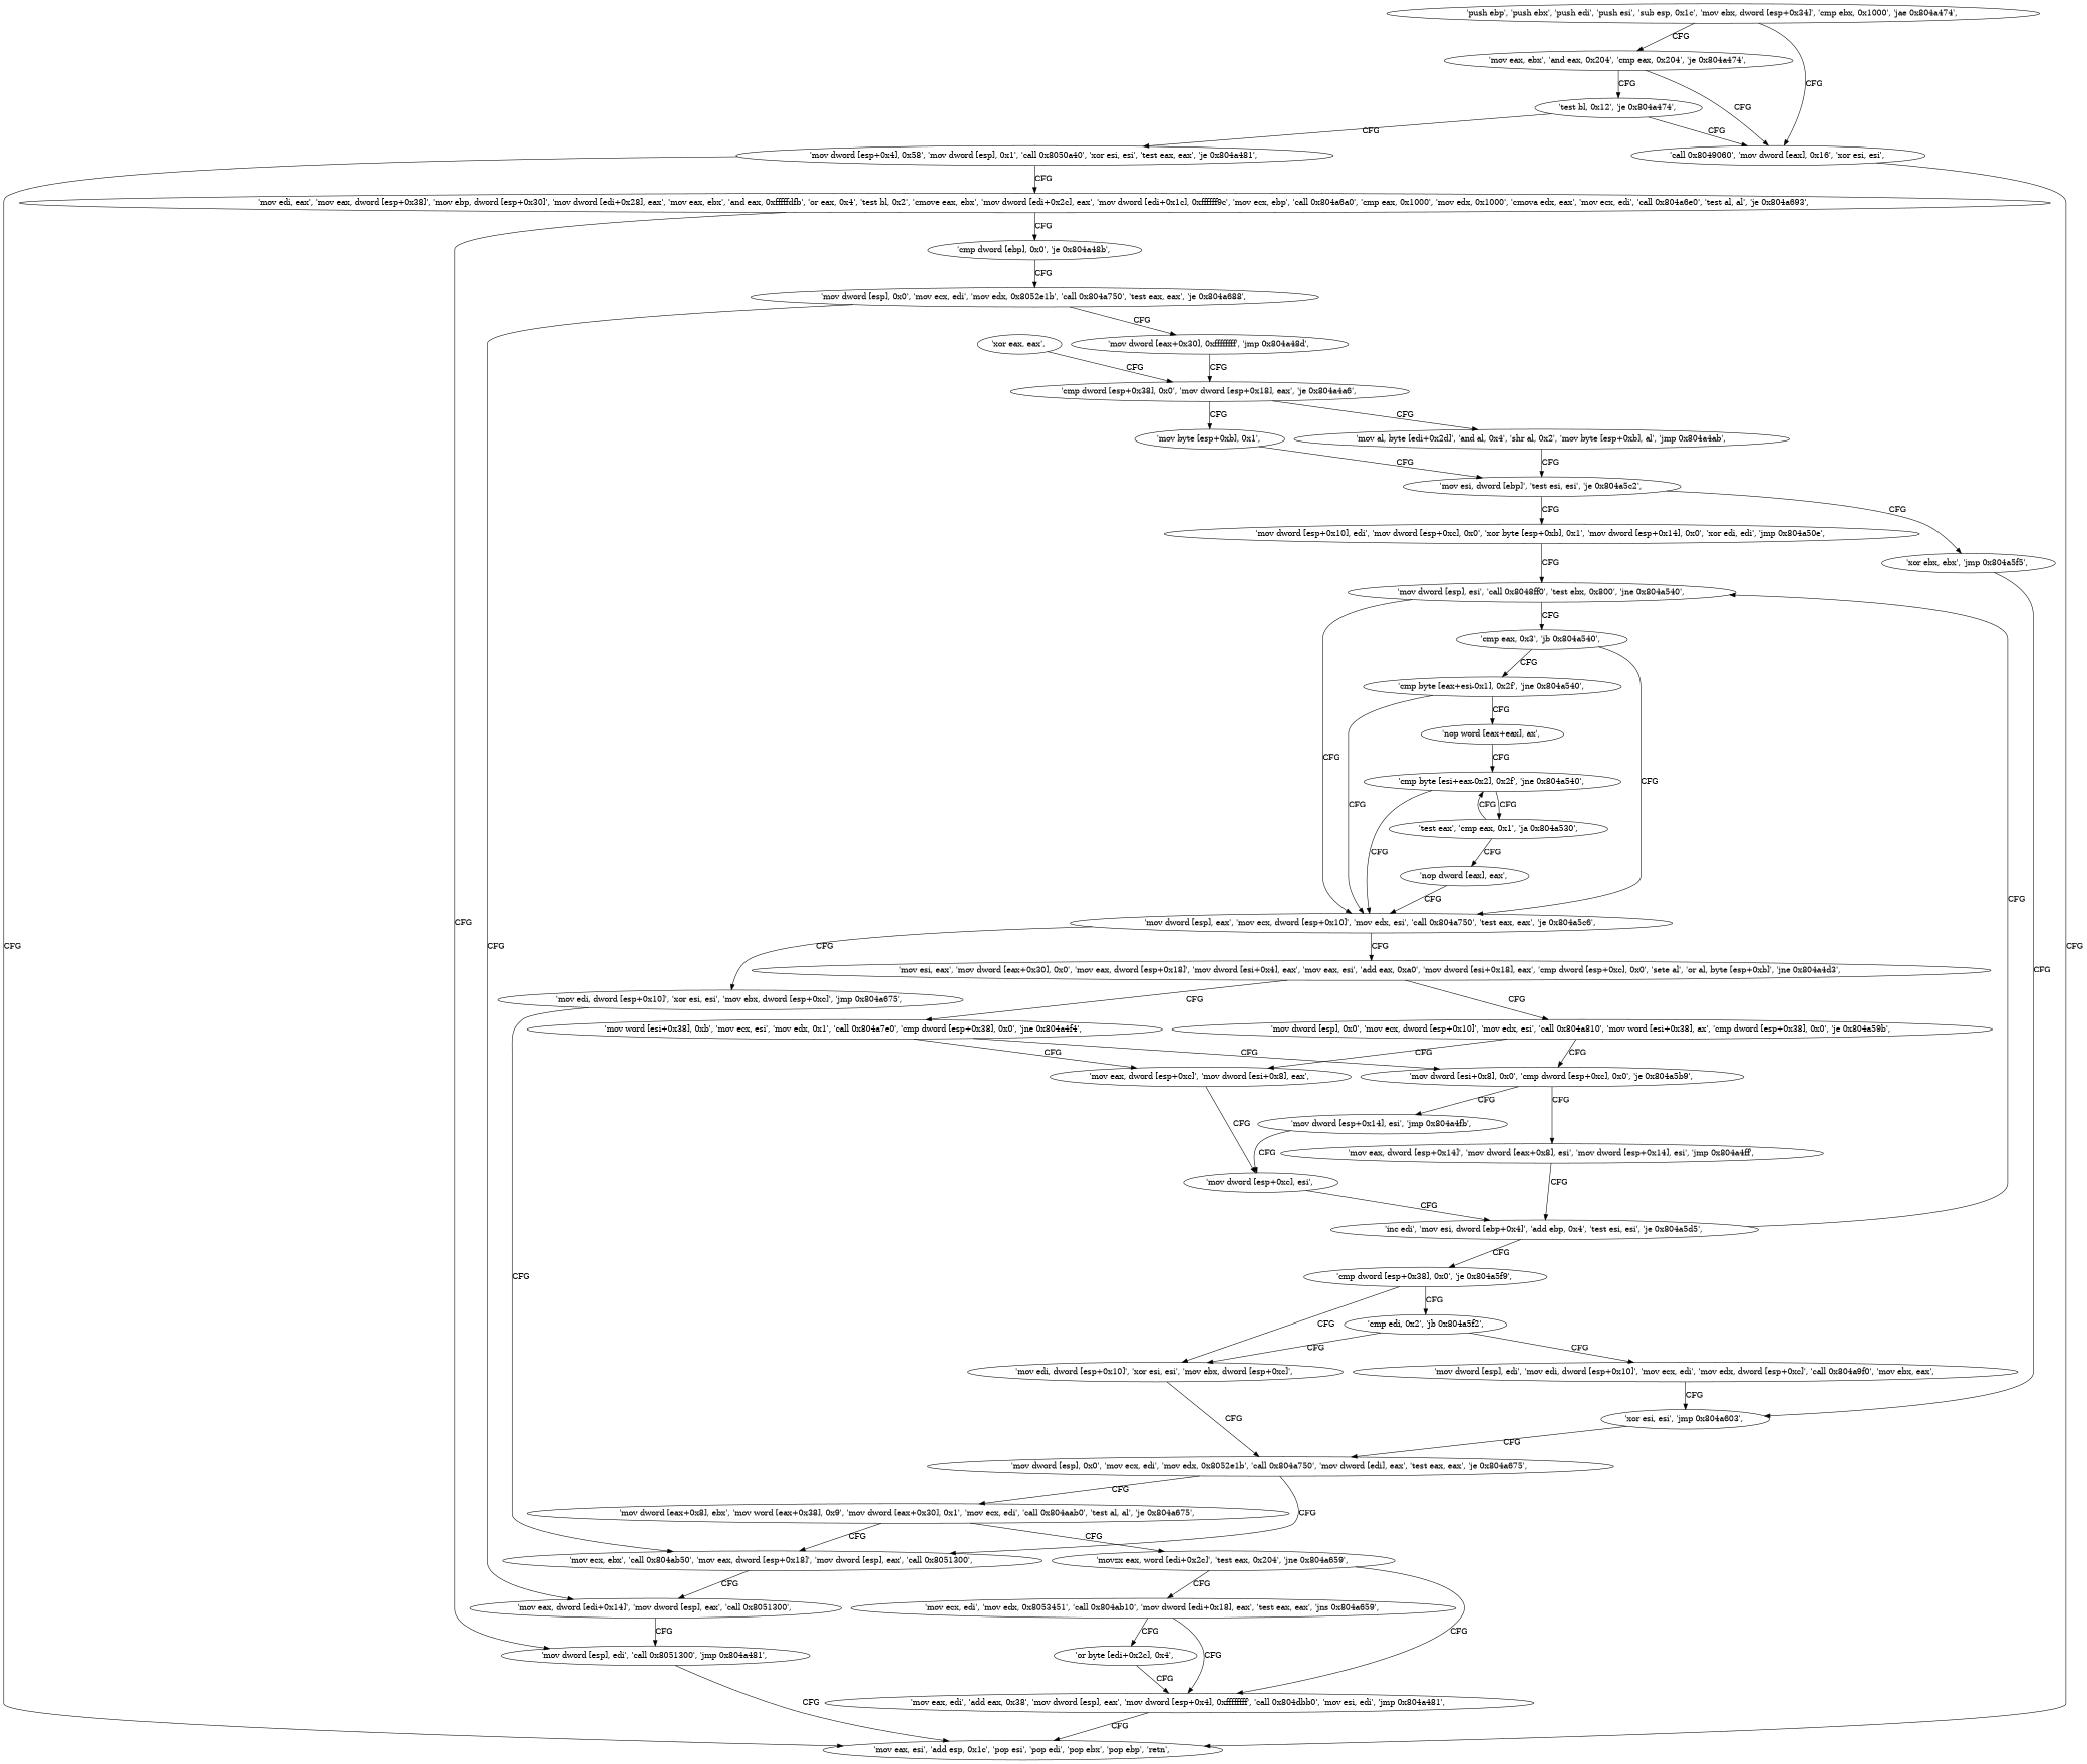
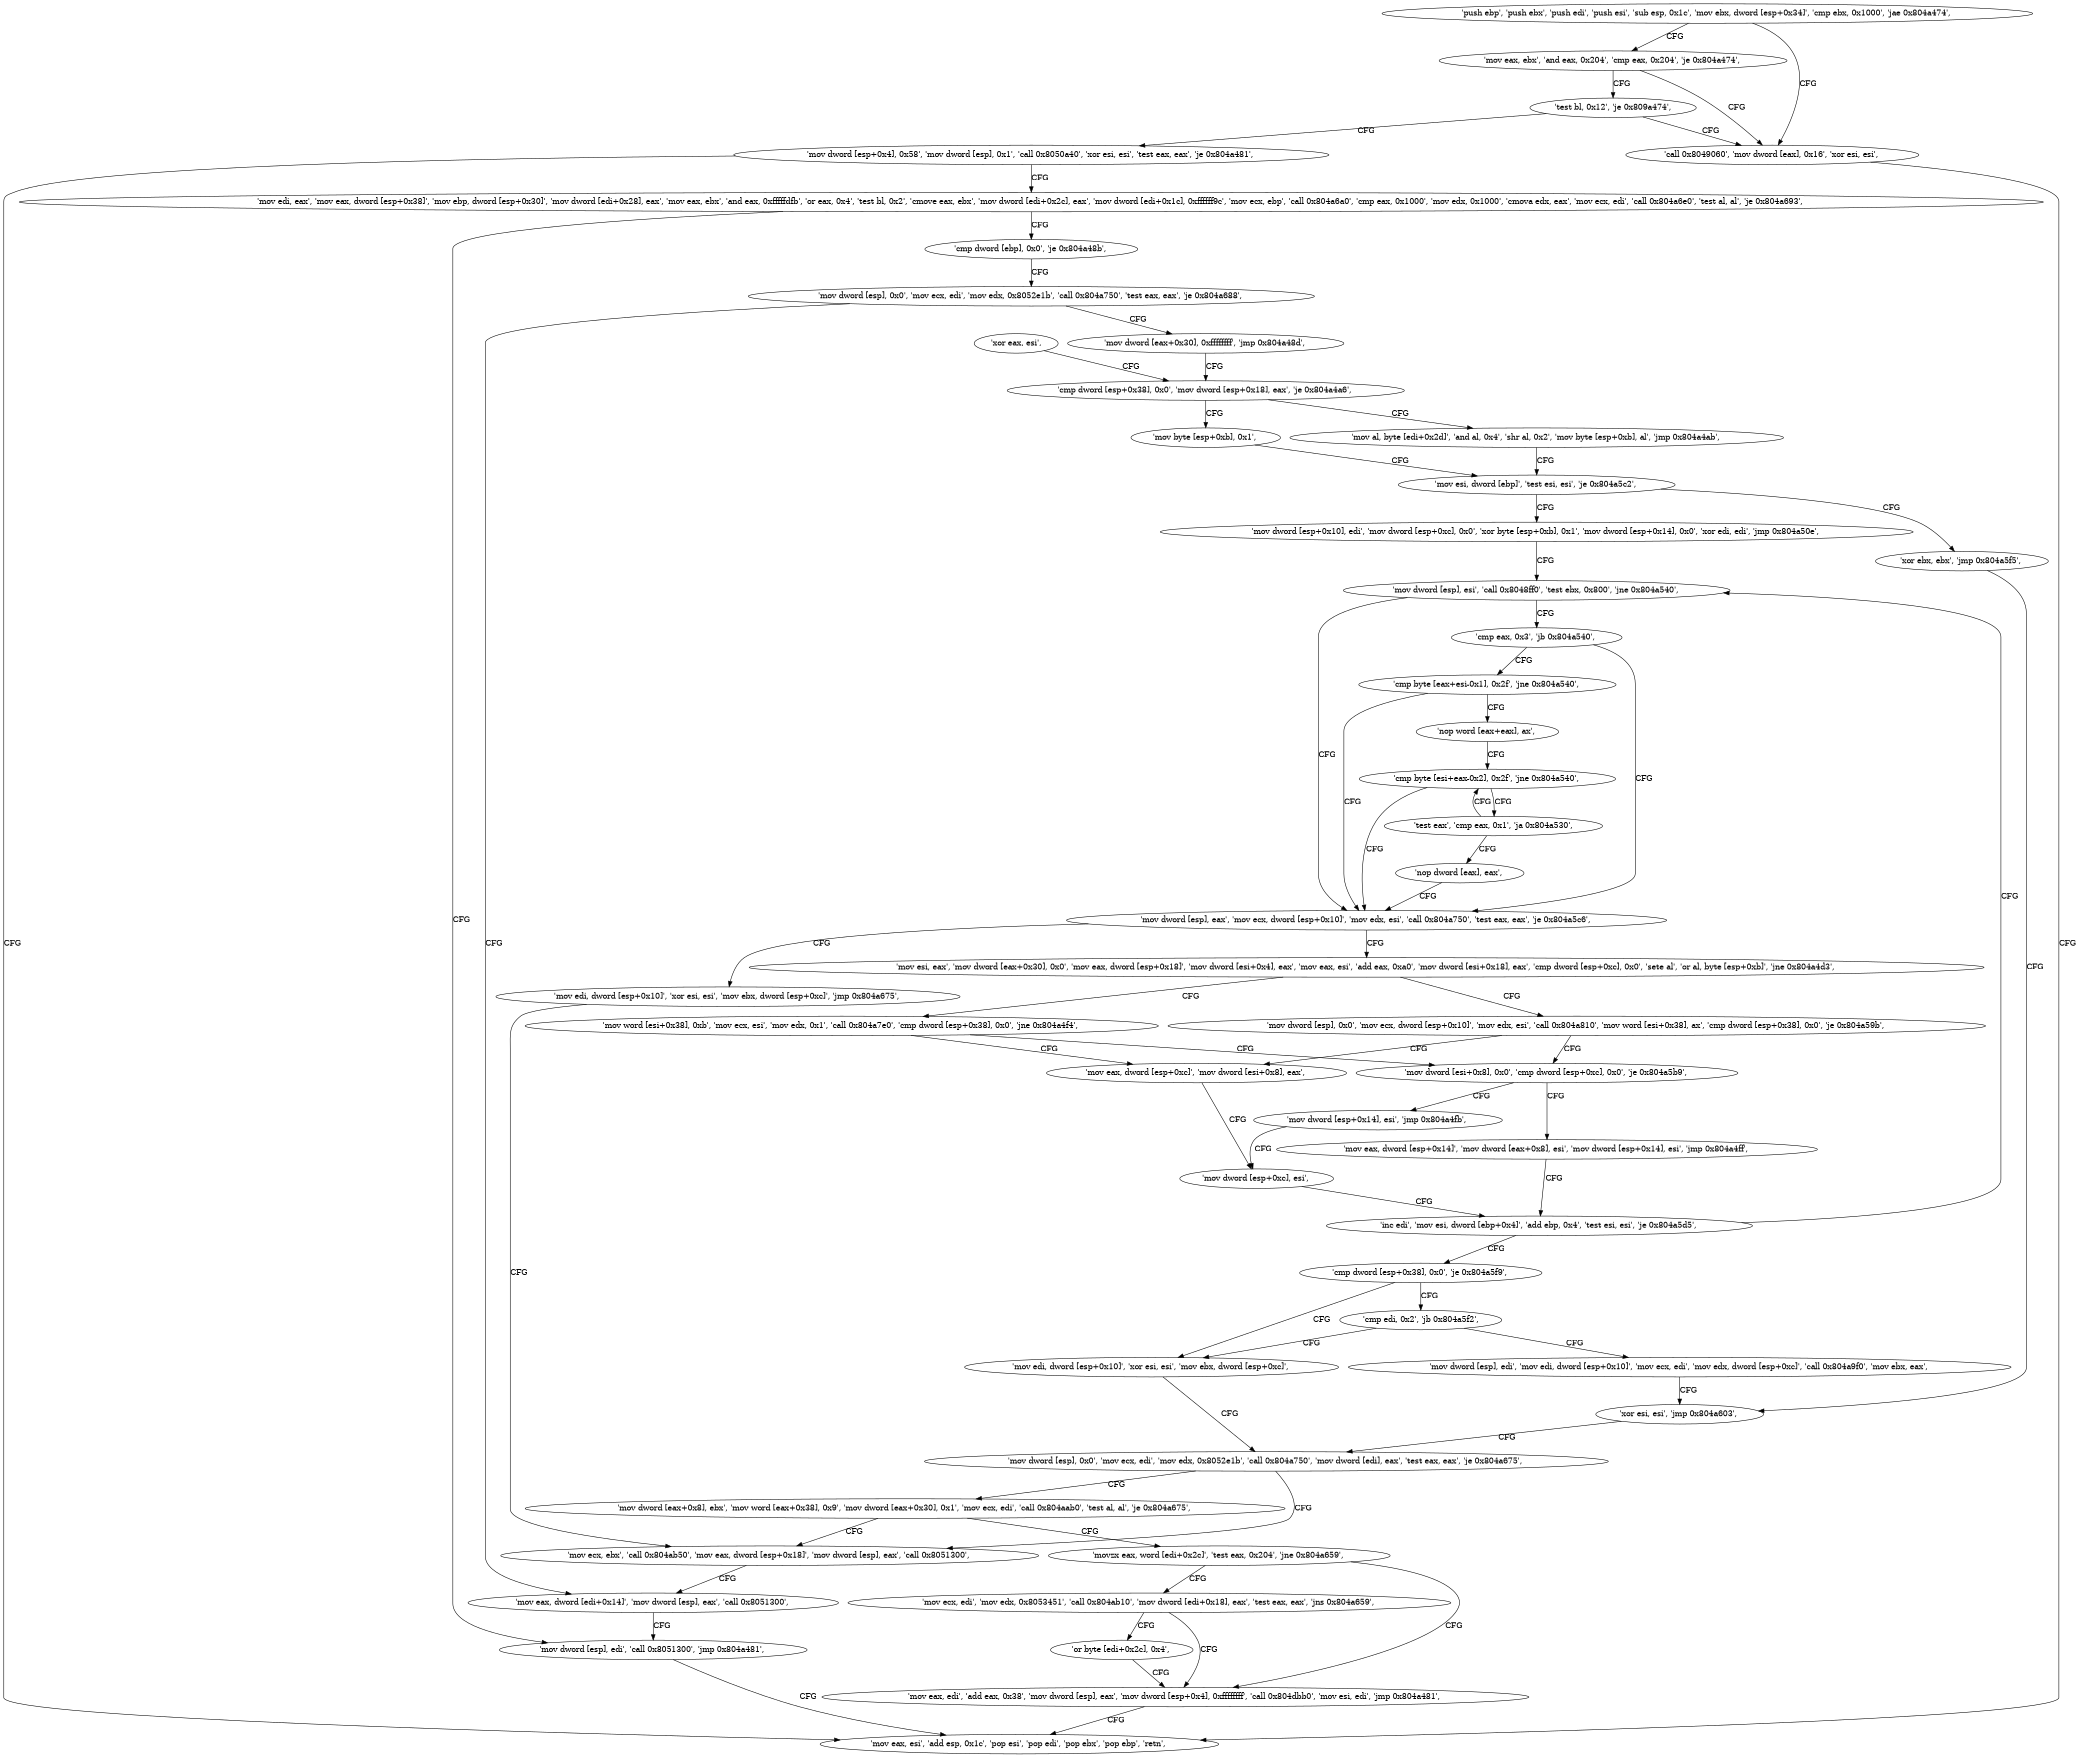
  digraph {
    n1 [label="'push ebp', 'push ebx', 'push edi', 'push esi', 'sub esp, 0x1c', 'mov ebx, dword [esp+0x34]', 'cmp ebx, 0x1000', 'jae 0x804a474', "]
    n2 [label="'call 0x8049060', 'mov dword [eax], 0x16', 'xor esi, esi', "]
    n3 [label="'mov eax, ebx', 'and eax, 0x204', 'cmp eax, 0x204', 'je 0x804a474', "]
    n4 [label="'mov eax, esi', 'add esp, 0x1c', 'pop esi', 'pop edi', 'pop ebx', 'pop ebp', 'retn', "]
-   n5 [label="'test bl, 0x12', 'je 0x804a474', "]
+   n5 [label="'test bl, 0x12', 'je 0x809a474',"]
    n6 [label="'mov dword [esp+0x4], 0x58', 'mov dword [esp], 0x1', 'call 0x8050a40', 'xor esi, esi', 'test eax, eax', 'je 0x804a481', "]
    n7 [label="'mov edi, eax', 'mov eax, dword [esp+0x38]', 'mov ebp, dword [esp+0x30]', 'mov dword [edi+0x28], eax', 'mov eax, ebx', 'and eax, 0xfffffdfb', 'or eax, 0x4', 'test bl, 0x2', 'cmove eax, ebx', 'mov dword [edi+0x2c], eax', 'mov dword [edi+0x1c], 0xffffff9c', 'mov ecx, ebp', 'call 0x804a6a0', 'cmp eax, 0x1000', 'mov edx, 0x1000', 'cmova edx, eax', 'mov ecx, edi', 'call 0x804a6e0', 'test al, al', 'je 0x804a693', "]
    n8 [label="'mov dword [esp], edi', 'call 0x8051300', 'jmp 0x804a481', "]
    n9 [label="'cmp dword [ebp], 0x0', 'je 0x804a48b', "]
    n10 [label="'mov dword [esp], 0x0', 'mov ecx, edi', 'mov edx, 0x8052e1b', 'call 0x804a750', 'test eax, eax', 'je 0x804a688', "]
-   n11 [label="'xor eax, eax', "]
+   n11 [label="'xor eax, esi',"]
    n12 [label="'cmp dword [esp+0x38], 0x0', 'mov dword [esp+0x18], eax', 'je 0x804a4a6', "]
    n13 [label="'mov eax, dword [edi+0x14]', 'mov dword [esp], eax', 'call 0x8051300', "]
    n14 [label="'mov dword [eax+0x30], 0xffffffff', 'jmp 0x804a48d', "]
    n15 [label="'mov byte [esp+0xb], 0x1', "]
    n16 [label="'mov al, byte [edi+0x2d]', 'and al, 0x4', 'shr al, 0x2', 'mov byte [esp+0xb], al', 'jmp 0x804a4ab', "]
    n17 [label="'mov esi, dword [ebp]', 'test esi, esi', 'je 0x804a5c2', "]
    n18 [label="'xor ebx, ebx', 'jmp 0x804a5f5', "]
    n19 [label="'mov dword [esp+0x10], edi', 'mov dword [esp+0xc], 0x0', 'xor byte [esp+0xb], 0x1', 'mov dword [esp+0x14], 0x0', 'xor edi, edi', 'jmp 0x804a50e', "]
    n20 [label="'xor esi, esi', 'jmp 0x804a603', "]
    n21 [label="'mov dword [esp], esi', 'call 0x8048ff0', 'test ebx, 0x800', 'jne 0x804a540', "]
    n22 [label="'mov dword [esp], 0x0', 'mov ecx, edi', 'mov edx, 0x8052e1b', 'call 0x804a750', 'mov dword [edi], eax', 'test eax, eax', 'je 0x804a675', "]
    n23 [label="'mov ecx, ebx', 'call 0x804ab50', 'mov eax, dword [esp+0x18]', 'mov dword [esp], eax', 'call 0x8051300', "]
    n24 [label="'mov dword [eax+0x8], ebx', 'mov word [eax+0x38], 0x9', 'mov dword [eax+0x30], 0x1', 'mov ecx, edi', 'call 0x804aab0', 'test al, al', 'je 0x804a675', "]
    n25 [label="'mov dword [esp], eax', 'mov ecx, dword [esp+0x10]', 'mov edx, esi', 'call 0x804a750', 'test eax, eax', 'je 0x804a5c6', "]
    n26 [label="'cmp eax, 0x3', 'jb 0x804a540', "]
    n27 [label="'mov edi, dword [esp+0x10]', 'xor esi, esi', 'mov ebx, dword [esp+0xc]', 'jmp 0x804a675', "]
    n28 [label="'mov esi, eax', 'mov dword [eax+0x30], 0x0', 'mov eax, dword [esp+0x18]', 'mov dword [esi+0x4], eax', 'mov eax, esi', 'add eax, 0xa0', 'mov dword [esi+0x18], eax', 'cmp dword [esp+0xc], 0x0', 'sete al', 'or al, byte [esp+0xb]', 'jne 0x804a4d3', "]
    n29 [label="'cmp byte [eax+esi-0x1], 0x2f', 'jne 0x804a540', "]
    n30 [label="'movzx eax, word [edi+0x2c]', 'test eax, 0x204', 'jne 0x804a659', "]
    n31 [label="'mov dword [esp], 0x0', 'mov ecx, dword [esp+0x10]', 'mov edx, esi', 'call 0x804a810', 'mov word [esi+0x38], ax', 'cmp dword [esp+0x38], 0x0', 'je 0x804a59b', "]
    n32 [label="'mov word [esi+0x38], 0xb', 'mov ecx, esi', 'mov edx, 0x1', 'call 0x804a7e0', 'cmp dword [esp+0x38], 0x0', 'jne 0x804a4f4', "]
    n33 [label="'nop word [eax+eax], ax', "]
    n34 [label="'mov eax, edi', 'add eax, 0x38', 'mov dword [esp], eax', 'mov dword [esp+0x4], 0xffffffff', 'call 0x804dbb0', 'mov esi, edi', 'jmp 0x804a481', "]
    n35 [label="'mov ecx, edi', 'mov edx, 0x8053451', 'call 0x804ab10', 'mov dword [edi+0x18], eax', 'test eax, eax', 'jns 0x804a659', "]
    n36 [label="'mov dword [esi+0x8], 0x0', 'cmp dword [esp+0xc], 0x0', 'je 0x804a5b9', "]
    n37 [label="'mov eax, dword [esp+0xc]', 'mov dword [esi+0x8], eax', "]
    n38 [label="'cmp byte [esi+eax-0x2], 0x2f', 'jne 0x804a540', "]
    n39 [label="'or byte [edi+0x2c], 0x4', "]
    n40 [label="'mov dword [esp+0x14], esi', 'jmp 0x804a4fb', "]
    n41 [label="'mov eax, dword [esp+0x14]', 'mov dword [eax+0x8], esi', 'mov dword [esp+0x14], esi', 'jmp 0x804a4ff', "]
    n42 [label="'mov dword [esp+0xc], esi', "]
    n43 [label="'test eax', 'cmp eax, 0x1', 'ja 0x804a530',"]
    n44 [label="'inc edi', 'mov esi, dword [ebp+0x4]', 'add ebp, 0x4', 'test esi, esi', 'je 0x804a5d5', "]
    n45 [label="'nop dword [eax], eax', "]
    n46 [label="'cmp dword [esp+0x38], 0x0', 'je 0x804a5f9', "]
    n47 [label="'mov edi, dword [esp+0x10]', 'xor esi, esi', 'mov ebx, dword [esp+0xc]', "]
    n48 [label="'cmp edi, 0x2', 'jb 0x804a5f2',"]
    n49 [label="'mov dword [esp], edi', 'mov edi, dword [esp+0x10]', 'mov ecx, edi', 'mov edx, dword [esp+0xc]', 'call 0x804a9f0', 'mov ebx, eax', "]
    n1 -> n2 [label=CFG]
    n1 -> n3 [label=CFG]
    n2 -> n4 [label=CFG]
    n3 -> n2 [label=CFG]
    n3 -> n5 [label=CFG]
    n5 -> n2 [label=CFG]
    n5 -> n6 [label=CFG]
    n6 -> n4 [label=CFG]
    n6 -> n7 [label=CFG]
    n7 -> n8 [label=CFG]
    n7 -> n9 [label=CFG]
    n8 -> n4 [label=CFG]
    n9 -> n10 [label=CFG]
    n10 -> n13 [label=CFG]
    n10 -> n14 [label=CFG]
    n11 -> n12 [label=CFG]
    n12 -> n15 [label=CFG]
    n12 -> n16 [label=CFG]
    n13 -> n8 [label=CFG]
    n14 -> n12 [label=CFG]
    n15 -> n17 [label=CFG]
    n16 -> n17 [label=CFG]
    n17 -> n18 [label=CFG]
    n17 -> n19 [label=CFG]
    n18 -> n20 [label=CFG]
    n19 -> n21 [label=CFG]
    n20 -> n22 [label=CFG]
    n21 -> n25 [label=CFG]
    n21 -> n26 [label=CFG]
    n22 -> n23 [label=CFG]
    n22 -> n24 [label=CFG]
    n23 -> n13 [label=CFG]
    n24 -> n23 [label=CFG]
    n24 -> n30 [label=CFG]
    n25 -> n27 [label=CFG]
    n25 -> n28 [label=CFG]
    n26 -> n25 [label=CFG]
    n26 -> n29 [label=CFG]
    n27 -> n23 [label=CFG]
    n28 -> n31 [label=CFG]
    n28 -> n32 [label=CFG]
    n29 -> n25 [label=CFG]
    n29 -> n33 [label=CFG]
    n30 -> n34 [label=CFG]
    n30 -> n35 [label=CFG]
    n31 -> n36 [label=CFG]
    n31 -> n37 [label=CFG]
    n32 -> n36 [label=CFG]
    n32 -> n37 [label=CFG]
    n33 -> n38 [label=CFG]
    n34 -> n4 [label=CFG]
    n35 -> n34 [label=CFG]
    n35 -> n39 [label=CFG]
    n36 -> n40 [label=CFG]
    n36 -> n41 [label=CFG]
    n37 -> n42 [label=CFG]
    n38 -> n25 [label=CFG]
    n38 -> n43 [label=CFG]
    n39 -> n34 [label=CFG]
    n40 -> n42 [label=CFG]
    n41 -> n44 [label=CFG]
    n42 -> n44 [label=CFG]
    n43 -> n38 [label=CFG]
    n43 -> n45 [label=CFG]
    n44 -> n21 [label=CFG]
    n44 -> n46 [label=CFG]
    n45 -> n25 [label=CFG]
    n46 -> n47 [label=CFG]
    n46 -> n48 [label=CFG]
    n47 -> n22 [label=CFG]
    n48 -> n47 [label=CFG]
    n48 -> n49 [label=CFG]
    n49 -> n20 [label=CFG]
  }
